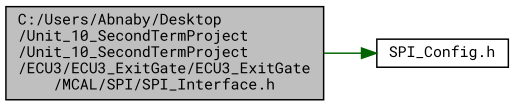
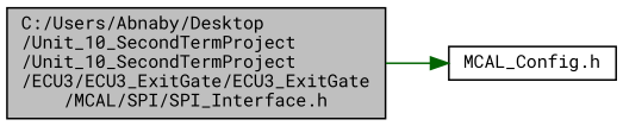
  digraph {
    rankdir=LR
    fontname="Roboto Mono"
    node [color=black fontname="Roboto Mono" fontsize=10 shape=record style=filled]
    n1 [fillcolor=grey75 fontcolor=black height=0.2 label="C:/Users/Abnaby/Desktop\l/Unit_10_SecondTermProject\l/Unit_10_SecondTermProject\l/ECU3/ECU3_ExitGate/ECU3_ExitGate\l/MCAL/SPI/SPI_Interface.h" width=0.4]
-   n2 [fillcolor=white height=0.2 label="SPI_Config.h" width=0.4]
+   n2 [fillcolor=white height=0.2 label="MCAL_Config.h" width=0.4]
    n1 -> n2 [color=darkgreen fontname="Roboto Mono" fontsize=10 labelfontname=Helvetica labelfontsize=10 style=solid]
  }
